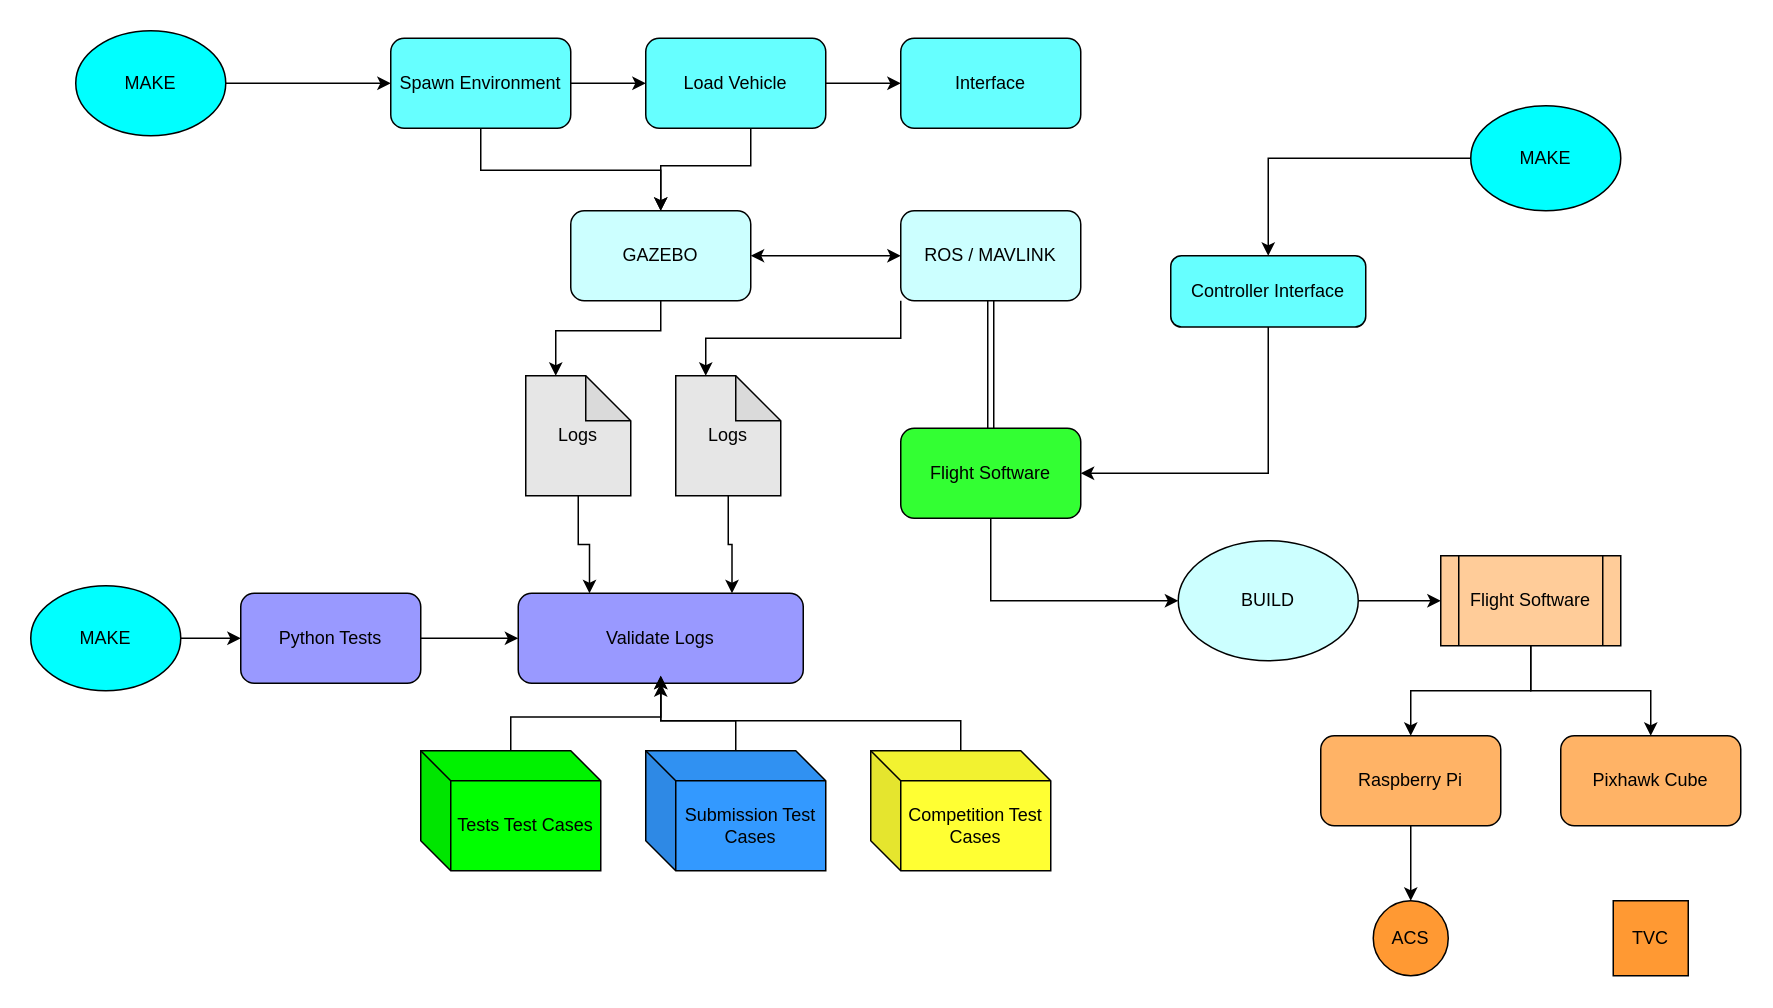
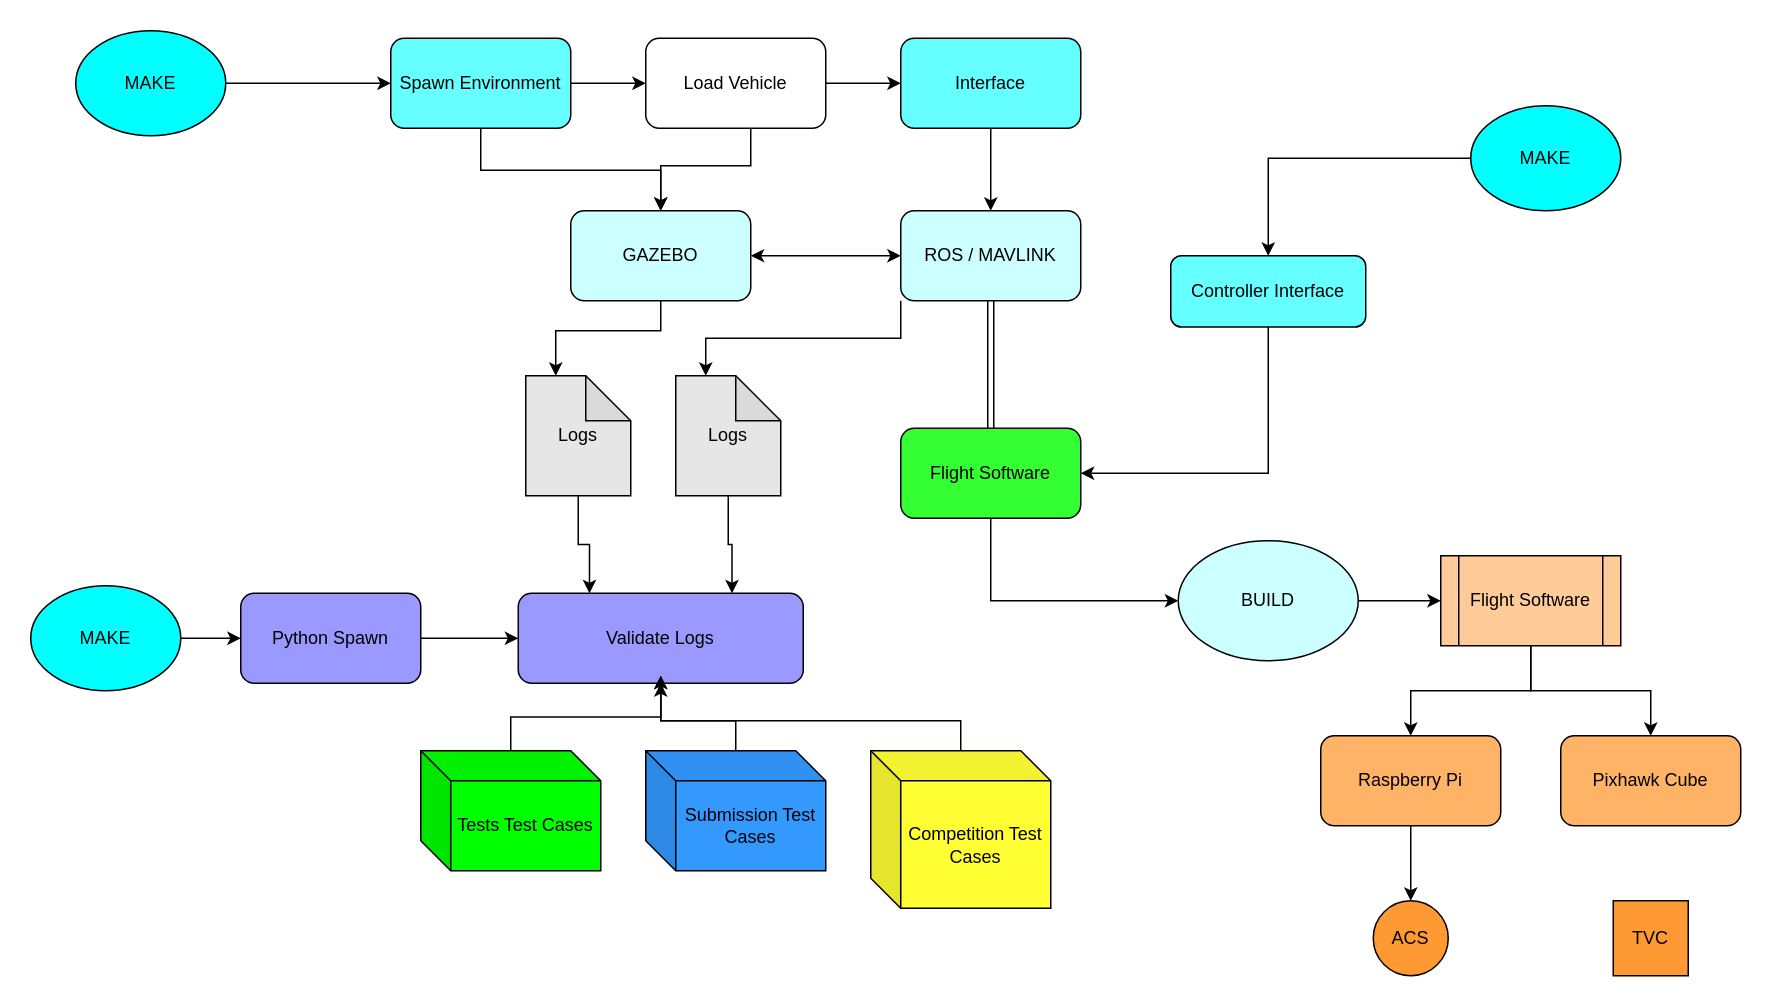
  <mxCell id="0" />
  <mxCell id="1" parent="0" />
  <mxCell id="2" style="edgeStyle=orthogonalEdgeStyle;rounded=0;orthogonalLoop=1;jettySize=auto;html=1;entryX=0;entryY=0.5;entryDx=0;entryDy=0;" parent="1" source="3" target="6" edge="1"><mxGeometry relative="1" as="geometry" /></mxCell>
  <mxCell id="3" value="MAKE" style="ellipse;whiteSpace=wrap;html=1;fillColor=#00FFFF;" parent="1" vertex="1"><mxGeometry x="50" y="20" width="100" height="70" as="geometry" /></mxCell>
  <mxCell id="4" style="edgeStyle=orthogonalEdgeStyle;rounded=0;orthogonalLoop=1;jettySize=auto;html=1;entryX=0;entryY=0.5;entryDx=0;entryDy=0;" parent="1" source="6" target="9" edge="1"><mxGeometry relative="1" as="geometry" /></mxCell>
  <mxCell id="5" style="edgeStyle=orthogonalEdgeStyle;rounded=0;orthogonalLoop=1;jettySize=auto;html=1;exitX=0.5;exitY=1;exitDx=0;exitDy=0;entryX=0.5;entryY=0;entryDx=0;entryDy=0;" parent="1" source="6" target="11" edge="1"><mxGeometry relative="1" as="geometry"><Array as="points"><mxPoint x="320" y="113" /><mxPoint x="440" y="113" /></Array></mxGeometry></mxCell>
  <mxCell id="6" value="Spawn Environment" style="rounded=1;whiteSpace=wrap;html=1;fillColor=#66FFFF;" parent="1" vertex="1"><mxGeometry x="260" y="25" width="120" height="60" as="geometry" /></mxCell>
  <mxCell id="7" style="edgeStyle=orthogonalEdgeStyle;rounded=0;orthogonalLoop=1;jettySize=auto;html=1;" parent="1" source="9" target="11" edge="1"><mxGeometry relative="1" as="geometry"><Array as="points"><mxPoint x="500" y="110" /><mxPoint x="440" y="110" /></Array></mxGeometry></mxCell>
  <mxCell id="8" style="edgeStyle=orthogonalEdgeStyle;rounded=0;orthogonalLoop=1;jettySize=auto;html=1;" parent="1" source="9" target="13" edge="1"><mxGeometry relative="1" as="geometry" /></mxCell>
- <mxCell id="9" value="Load Vehicle" style="rounded=1;whiteSpace=wrap;html=1;fillColor=#66FFFF;" parent="1" vertex="1"><mxGeometry x="430" y="25" width="120" height="60" as="geometry" /></mxCell>
+ <mxCell id="9" value="Load Vehicle" style="rounded=1;whiteSpace=wrap;html=1;fillColor=#ffffff;" parent="1" vertex="1"><mxGeometry x="430" y="25" width="120" height="60" as="geometry" /></mxCell>
  <mxCell id="10" style="edgeStyle=orthogonalEdgeStyle;rounded=0;orthogonalLoop=1;jettySize=auto;html=1;entryX=0;entryY=0;entryDx=20;entryDy=0;entryPerimeter=0;" parent="1" source="11" target="25" edge="1"><mxGeometry relative="1" as="geometry"><Array as="points"><mxPoint x="440" y="220" /><mxPoint x="370" y="220" /></Array></mxGeometry></mxCell>
  <mxCell id="11" value="GAZEBO" style="rounded=1;whiteSpace=wrap;html=1;fillColor=#CCFFFF;" parent="1" vertex="1"><mxGeometry x="380" y="140" width="120" height="60" as="geometry" /></mxCell>
+ <mxCell id="12" style="edgeStyle=orthogonalEdgeStyle;rounded=0;orthogonalLoop=1;jettySize=auto;html=1;" parent="1" source="13" target="15" edge="1"><mxGeometry relative="1" as="geometry" /></mxCell>
  <mxCell id="13" value="Interface" style="rounded=1;whiteSpace=wrap;html=1;fillColor=#66FFFF;" parent="1" vertex="1"><mxGeometry x="600" y="25" width="120" height="60" as="geometry" /></mxCell>
  <mxCell id="14" style="edgeStyle=orthogonalEdgeStyle;rounded=0;orthogonalLoop=1;jettySize=auto;html=1;exitX=0;exitY=1;exitDx=0;exitDy=0;entryX=0;entryY=0;entryDx=20;entryDy=0;entryPerimeter=0;" parent="1" source="15" target="27" edge="1"><mxGeometry relative="1" as="geometry" /></mxCell>
  <mxCell id="15" value="ROS / MAVLINK" style="rounded=1;whiteSpace=wrap;html=1;fillColor=#CCFFFF;" parent="1" vertex="1"><mxGeometry x="600" y="140" width="120" height="60" as="geometry" /></mxCell>
  <mxCell id="16" value="" style="endArrow=classic;startArrow=classic;html=1;entryX=0;entryY=0.5;entryDx=0;entryDy=0;exitX=1;exitY=0.5;exitDx=0;exitDy=0;" parent="1" source="11" target="15" edge="1"><mxGeometry width="50" height="50" relative="1" as="geometry"><mxPoint x="580" y="320" as="sourcePoint" /><mxPoint x="630" y="270" as="targetPoint" /></mxGeometry></mxCell>
  <mxCell id="17" style="edgeStyle=orthogonalEdgeStyle;rounded=0;orthogonalLoop=1;jettySize=auto;html=1;entryX=0.5;entryY=0;entryDx=0;entryDy=0;" parent="1" source="18" target="20" edge="1"><mxGeometry relative="1" as="geometry"><Array as="points"><mxPoint x="845" y="105" /></Array></mxGeometry></mxCell>
  <mxCell id="18" value="MAKE" style="ellipse;whiteSpace=wrap;html=1;fillColor=#00FFFF;" parent="1" vertex="1"><mxGeometry x="980" y="70" width="100" height="70" as="geometry" /></mxCell>
  <mxCell id="19" style="edgeStyle=orthogonalEdgeStyle;rounded=0;orthogonalLoop=1;jettySize=auto;html=1;" parent="1" source="20" target="22" edge="1"><mxGeometry relative="1" as="geometry"><Array as="points"><mxPoint x="845" y="315" /></Array></mxGeometry></mxCell>
  <mxCell id="20" value="Controller Interface" style="rounded=1;whiteSpace=wrap;html=1;fillColor=#66FFFF;" parent="1" vertex="1"><mxGeometry x="780" y="170" width="130" height="47.5" as="geometry" /></mxCell>
  <mxCell id="21" style="edgeStyle=orthogonalEdgeStyle;rounded=0;orthogonalLoop=1;jettySize=auto;html=1;entryX=0;entryY=0.5;entryDx=0;entryDy=0;" parent="1" source="22" target="40" edge="1"><mxGeometry relative="1" as="geometry"><Array as="points"><mxPoint x="660" y="400" /></Array></mxGeometry></mxCell>
  <mxCell id="22" value="Flight Software" style="rounded=1;whiteSpace=wrap;html=1;fillColor=#33FF33;" parent="1" vertex="1"><mxGeometry x="600" y="285" width="120" height="60" as="geometry" /></mxCell>
  <mxCell id="23" value="" style="shape=link;html=1;entryX=0.5;entryY=1;entryDx=0;entryDy=0;exitX=0.5;exitY=0;exitDx=0;exitDy=0;" parent="1" source="22" target="15" edge="1"><mxGeometry width="50" height="50" relative="1" as="geometry"><mxPoint x="580" y="320" as="sourcePoint" /><mxPoint x="630" y="270" as="targetPoint" /></mxGeometry></mxCell>
  <mxCell id="24" style="edgeStyle=orthogonalEdgeStyle;rounded=0;orthogonalLoop=1;jettySize=auto;html=1;entryX=0.25;entryY=0;entryDx=0;entryDy=0;" parent="1" source="25" target="32" edge="1"><mxGeometry relative="1" as="geometry" /></mxCell>
  <mxCell id="25" value="Logs" style="shape=note;whiteSpace=wrap;html=1;backgroundOutline=1;darkOpacity=0.05;fillColor=#E6E6E6;" parent="1" vertex="1"><mxGeometry x="350" y="250" width="70" height="80" as="geometry" /></mxCell>
  <mxCell id="26" style="edgeStyle=orthogonalEdgeStyle;rounded=0;orthogonalLoop=1;jettySize=auto;html=1;entryX=0.75;entryY=0;entryDx=0;entryDy=0;" parent="1" source="27" target="32" edge="1"><mxGeometry relative="1" as="geometry" /></mxCell>
  <mxCell id="27" value="Logs" style="shape=note;whiteSpace=wrap;html=1;backgroundOutline=1;darkOpacity=0.05;fillColor=#E6E6E6;" parent="1" vertex="1"><mxGeometry x="450" y="250" width="70" height="80" as="geometry" /></mxCell>
  <mxCell id="28" style="edgeStyle=orthogonalEdgeStyle;rounded=0;orthogonalLoop=1;jettySize=auto;html=1;entryX=0;entryY=0.5;entryDx=0;entryDy=0;" parent="1" source="29" target="31" edge="1"><mxGeometry relative="1" as="geometry" /></mxCell>
  <mxCell id="29" value="MAKE" style="ellipse;whiteSpace=wrap;html=1;strokeColor=#000000;fillColor=#00FFFF;" parent="1" vertex="1"><mxGeometry x="20" y="390" width="100" height="70" as="geometry" /></mxCell>
  <mxCell id="30" style="edgeStyle=orthogonalEdgeStyle;rounded=0;orthogonalLoop=1;jettySize=auto;html=1;entryX=0;entryY=0.5;entryDx=0;entryDy=0;" parent="1" source="31" target="32" edge="1"><mxGeometry relative="1" as="geometry" /></mxCell>
- <mxCell id="31" value="Python Tests" style="rounded=1;whiteSpace=wrap;html=1;fillColor=#9999FF;" parent="1" vertex="1"><mxGeometry x="160" y="395" width="120" height="60" as="geometry" /></mxCell>
+ <mxCell id="31" value="Python Spawn" style="rounded=1;whiteSpace=wrap;html=1;fillColor=#9999FF;" parent="1" vertex="1"><mxGeometry x="160" y="395" width="120" height="60" as="geometry" /></mxCell>
  <mxCell id="32" value="Validate Logs" style="rounded=1;whiteSpace=wrap;html=1;fillColor=#9999FF;" parent="1" vertex="1"><mxGeometry x="345" y="395" width="190" height="60" as="geometry" /></mxCell>
  <mxCell id="33" style="edgeStyle=orthogonalEdgeStyle;rounded=0;orthogonalLoop=1;jettySize=auto;html=1;entryX=0.5;entryY=1;entryDx=0;entryDy=0;" parent="1" source="34" target="32" edge="1"><mxGeometry relative="1" as="geometry" /></mxCell>
  <mxCell id="34" value="Tests Test Cases" style="shape=cube;whiteSpace=wrap;html=1;boundedLbl=1;backgroundOutline=1;darkOpacity=0.05;darkOpacity2=0.1;fillColor=#00FF00;" parent="1" vertex="1"><mxGeometry x="280" y="500" width="120" height="80" as="geometry" /></mxCell>
  <mxCell id="35" style="edgeStyle=orthogonalEdgeStyle;rounded=0;orthogonalLoop=1;jettySize=auto;html=1;" parent="1" source="36" edge="1"><mxGeometry relative="1" as="geometry"><mxPoint x="440" y="450" as="targetPoint" /><Array as="points"><mxPoint x="640" y="480" /><mxPoint x="440" y="480" /></Array></mxGeometry></mxCell>
- <mxCell id="36" value="Competition Test Cases" style="shape=cube;whiteSpace=wrap;html=1;boundedLbl=1;backgroundOutline=1;darkOpacity=0.05;darkOpacity2=0.1;fillColor=#FFFF33;" parent="1" vertex="1"><mxGeometry x="580" y="500" width="120" height="80" as="geometry" /></mxCell>
+ <mxCell id="36" value="Competition Test Cases" style="shape=cube;whiteSpace=wrap;html=1;boundedLbl=1;backgroundOutline=1;darkOpacity=0.05;darkOpacity2=0.1;fillColor=#FFFF33;" parent="1" vertex="1"><mxGeometry x="580" y="500" width="120" height="105" as="geometry" /></mxCell>
  <mxCell id="37" style="edgeStyle=orthogonalEdgeStyle;rounded=0;orthogonalLoop=1;jettySize=auto;html=1;" parent="1" source="38" edge="1"><mxGeometry relative="1" as="geometry"><mxPoint x="440" y="450" as="targetPoint" /><Array as="points"><mxPoint x="490" y="480" /><mxPoint x="440" y="480" /></Array></mxGeometry></mxCell>
  <mxCell id="38" value="Submission Test Cases" style="shape=cube;whiteSpace=wrap;html=1;boundedLbl=1;backgroundOutline=1;darkOpacity=0.05;darkOpacity2=0.1;fillColor=#3399FF;" parent="1" vertex="1"><mxGeometry x="430" y="500" width="120" height="80" as="geometry" /></mxCell>
  <mxCell id="39" style="edgeStyle=orthogonalEdgeStyle;rounded=0;orthogonalLoop=1;jettySize=auto;html=1;entryX=0;entryY=0.5;entryDx=0;entryDy=0;" parent="1" source="40" target="46" edge="1"><mxGeometry relative="1" as="geometry" /></mxCell>
  <mxCell id="40" value="BUILD" style="ellipse;whiteSpace=wrap;html=1;strokeColor=#000000;fillColor=#ccffff;" parent="1" vertex="1"><mxGeometry x="785" y="360" width="120" height="80" as="geometry" /></mxCell>
  <mxCell id="41" style="edgeStyle=orthogonalEdgeStyle;rounded=0;orthogonalLoop=1;jettySize=auto;html=1;entryX=0.5;entryY=0;entryDx=0;entryDy=0;" parent="1" source="42" target="47" edge="1"><mxGeometry relative="1" as="geometry" /></mxCell>
  <mxCell id="42" value="Raspberry Pi" style="rounded=1;whiteSpace=wrap;html=1;strokeColor=#000000;fillColor=#FFB366;" parent="1" vertex="1"><mxGeometry x="880" y="490" width="120" height="60" as="geometry" /></mxCell>
  <mxCell id="43" value="Pixhawk Cube" style="rounded=1;whiteSpace=wrap;html=1;strokeColor=#000000;fillColor=#FFB366;" parent="1" vertex="1"><mxGeometry x="1040" y="490" width="120" height="60" as="geometry" /></mxCell>
  <mxCell id="44" style="edgeStyle=orthogonalEdgeStyle;rounded=0;orthogonalLoop=1;jettySize=auto;html=1;entryX=0.5;entryY=0;entryDx=0;entryDy=0;" parent="1" source="46" target="42" edge="1"><mxGeometry relative="1" as="geometry" /></mxCell>
  <mxCell id="45" style="edgeStyle=orthogonalEdgeStyle;rounded=0;orthogonalLoop=1;jettySize=auto;html=1;" parent="1" source="46" target="43" edge="1"><mxGeometry relative="1" as="geometry" /></mxCell>
  <mxCell id="46" value="Flight Software" style="shape=process;whiteSpace=wrap;html=1;backgroundOutline=1;strokeColor=#000000;fillColor=#FFCC99;" parent="1" vertex="1"><mxGeometry x="960" y="370" width="120" height="60" as="geometry" /></mxCell>
  <mxCell id="47" value="ACS" style="ellipse;whiteSpace=wrap;html=1;aspect=fixed;strokeColor=#000000;fillColor=#FF9933;" parent="1" vertex="1"><mxGeometry x="915" y="600" width="50" height="50" as="geometry" /></mxCell>
  <mxCell id="48" value="TVC" style="whiteSpace=wrap;html=1;aspect=fixed;strokeColor=#000000;fillColor=#FF9933;" parent="1" vertex="1"><mxGeometry x="1075" y="600" width="50" height="50" as="geometry" /></mxCell>
